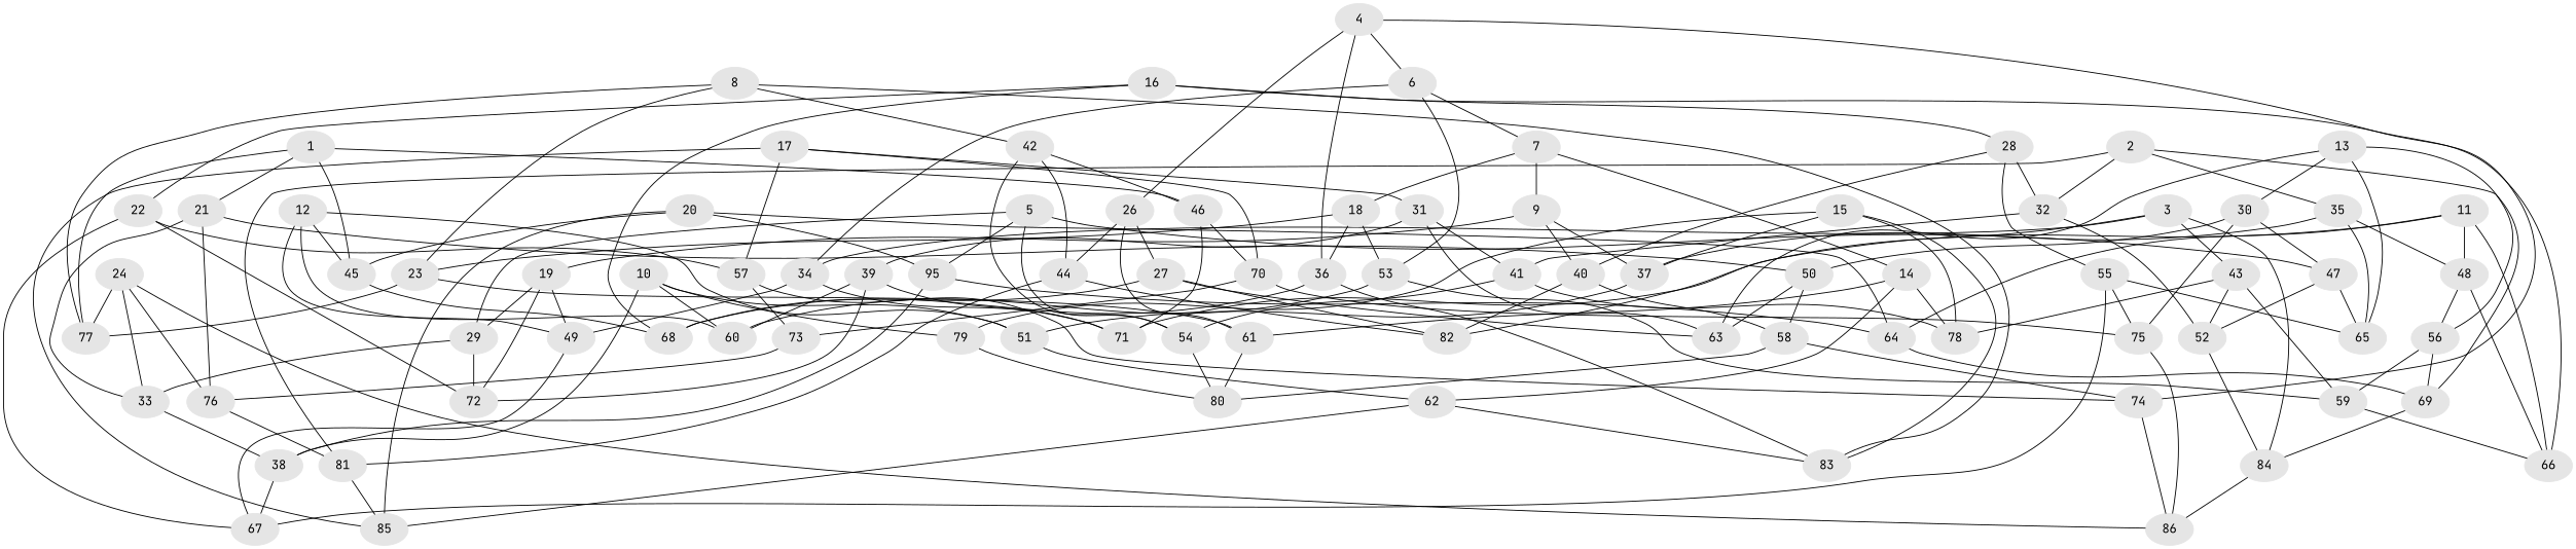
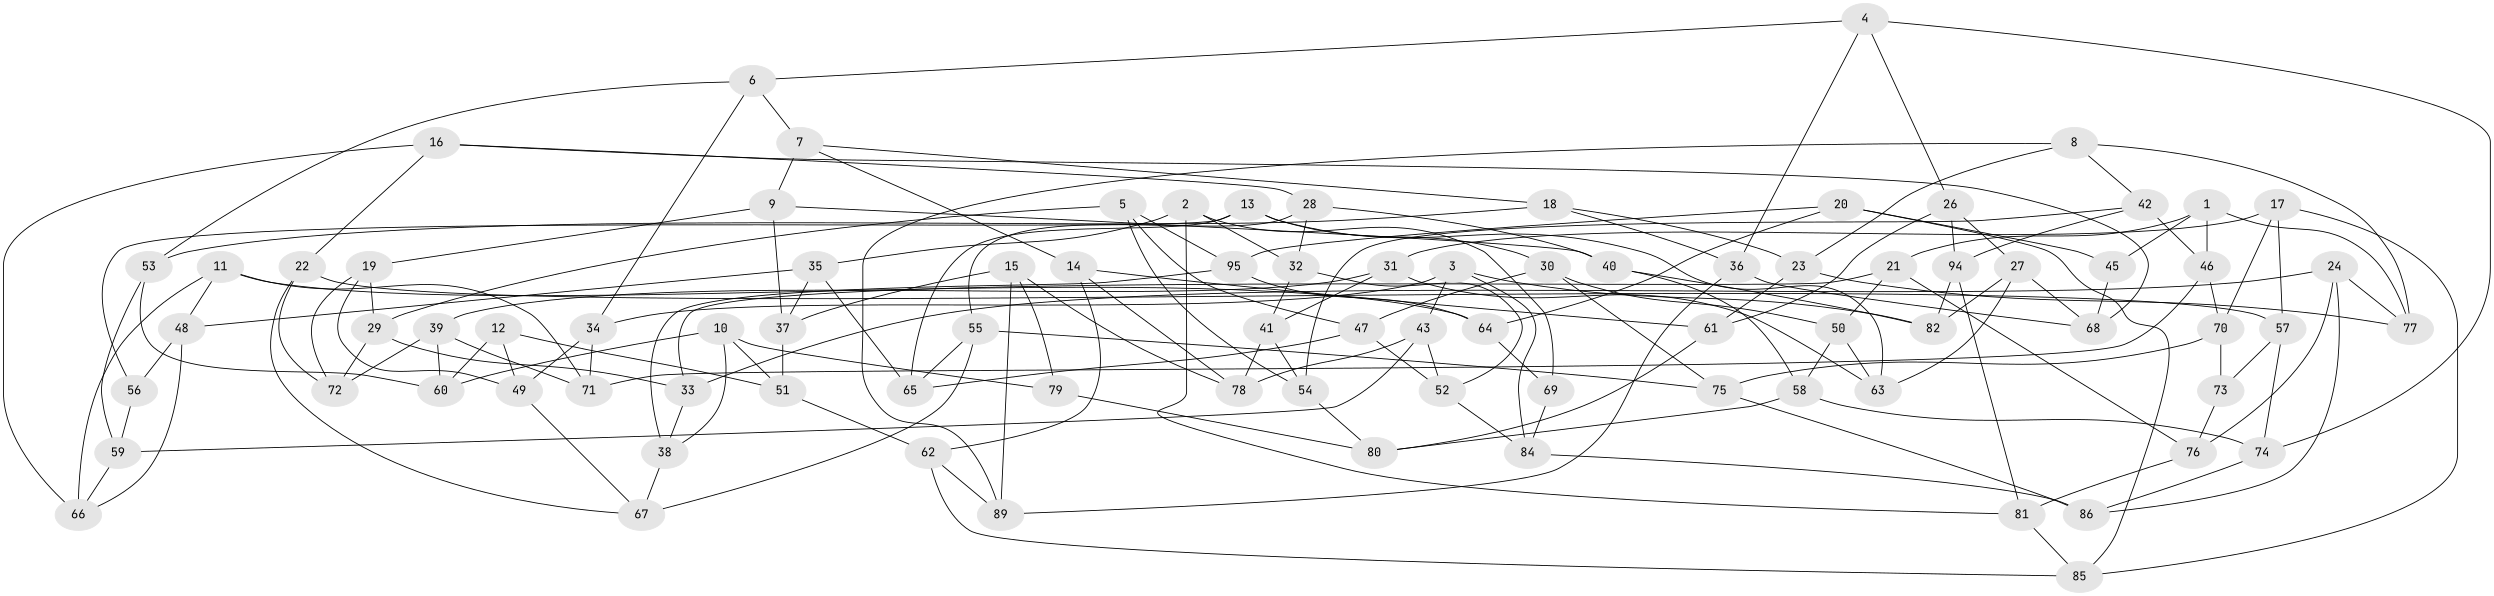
  graph {
    fontname="JetBrains Mono"
    node [color=gray90 fontname="JetBrains Mono" style=filled]
    edge [fontname="JetBrains Mono"]
    1
    21
    45
    46
    77
    33
    50
    76
    68
    71
    70
    2
    32
    35
    69
    81
    41
    52
    37
    48
    65
    84
    85
    3
    34
    43
    82
    49
    78
    59
    86
    4
    6
    26
    36
    74
    7
    53
    61
    27
-   44
-   83
+   44 [label=94]
+   83 [label=89]
    n43 [label=95]
    5
    29
    47
    54
    38
    64
    72
    80
    9
    14
    18
    60
    19
    40
    62
    23
    8
    42
    51
    58
    10
    79
    67
    11
    66
    56
    12
    13
    30
    63
    75
    15
    16
    22
    28
    57
    55
    17
    31
    39
    73
    20
    24
    1 -- 21
    1 -- 45
    1 -- 46
    1 -- 77
    21 -- 33
    21 -- 50
    21 -- 76
    45 -- 68
    46 -- 71
    46 -- 70
    33 -- 38
    50 -- 58
    50 -- 63
    76 -- 81
    70 -- 75
    70 -- 73
    2 -- 32
    2 -- 35
    2 -- 69
    2 -- 81
    32 -- 41
    32 -- 52
    35 -- 37
    35 -- 48
    35 -- 65
    69 -- 84
    81 -- 85
    41 -- 78
    41 -- 54
    52 -- 84
    37 -- 51
    48 -- 66
    48 -- 56
    84 -- 86
    3 -- 84
    3 -- 34
    3 -- 43
    3 -- 82
    34 -- 71
    34 -- 49
    43 -- 52
    43 -- 78
    43 -- 59
    49 -- 67
    59 -- 66
    4 -- 6
    4 -- 26
    4 -- 36
    4 -- 74
    6 -- 34
    6 -- 7
    6 -- 53
    26 -- 61
    26 -- 27
    26 -- 44
    36 -- 68
    36 -- 83
    74 -- 86
    7 -- 9
    7 -- 14
    7 -- 18
    53 -- 59
    53 -- 60
    61 -- 80
    27 -- 68
    27 -- 82
    27 -- 63
    44 -- 81
    44 -- 82
    n43 -- 38
    n43 -- 64
    5 -- n43
    5 -- 29
    5 -- 47
    5 -- 54
    29 -- 33
    29 -- 72
    47 -- 52
    47 -- 65
    54 -- 80
    38 -- 67
    64 -- 69
    9 -- 37
    9 -- 19
    9 -- 40
    14 -- 78
    14 -- 61
    14 -- 62
    18 -- 36
    18 -- 53
    18 -- 23
    19 -- 49
    19 -- 29
    19 -- 72
    40 -- 82
    40 -- 58
    62 -- 85
    62 -- 83
    23 -- 77
    23 -- 61
    8 -- 77
    8 -- 83
    8 -- 23
    8 -- 42
    42 -- 46
    42 -- 44
    42 -- 54
    51 -- 62
    58 -- 74
    58 -- 80
    10 -- 38
    10 -- 60
    10 -- 51
    10 -- 79
    79 -- 80
    11 -- 71
    11 -- 48
    11 -- 64
    11 -- 66
-   56 -- 69
    56 -- 59
-   12 -- 45
    12 -- 49
    12 -- 60
    12 -- 51
    13 -- 65
    13 -- 56
    13 -- 30
    13 -- 63
    30 -- 50
    30 -- 47
    30 -- 75
    75 -- 86
    15 -- 37
    15 -- 78
    15 -- 83
    15 -- 79
    16 -- 68
    16 -- 66
    16 -- 22
    16 -- 28
    22 -- 72
    22 -- 67
    22 -- 57
    28 -- 32
    28 -- 40
    28 -- 55
    57 -- 74
    57 -- 73
    55 -- 65
    55 -- 67
    55 -- 75
    17 -- 70
    17 -- 85
    17 -- 57
    17 -- 31
    31 -- 41
    31 -- 63
    31 -- 39
    39 -- 71
    39 -- 72
    39 -- 60
    73 -- 76
    20 -- 45
    20 -- 85
    20 -- n43
    20 -- 64
    24 -- 77
    24 -- 33
    24 -- 76
    24 -- 86
  }
